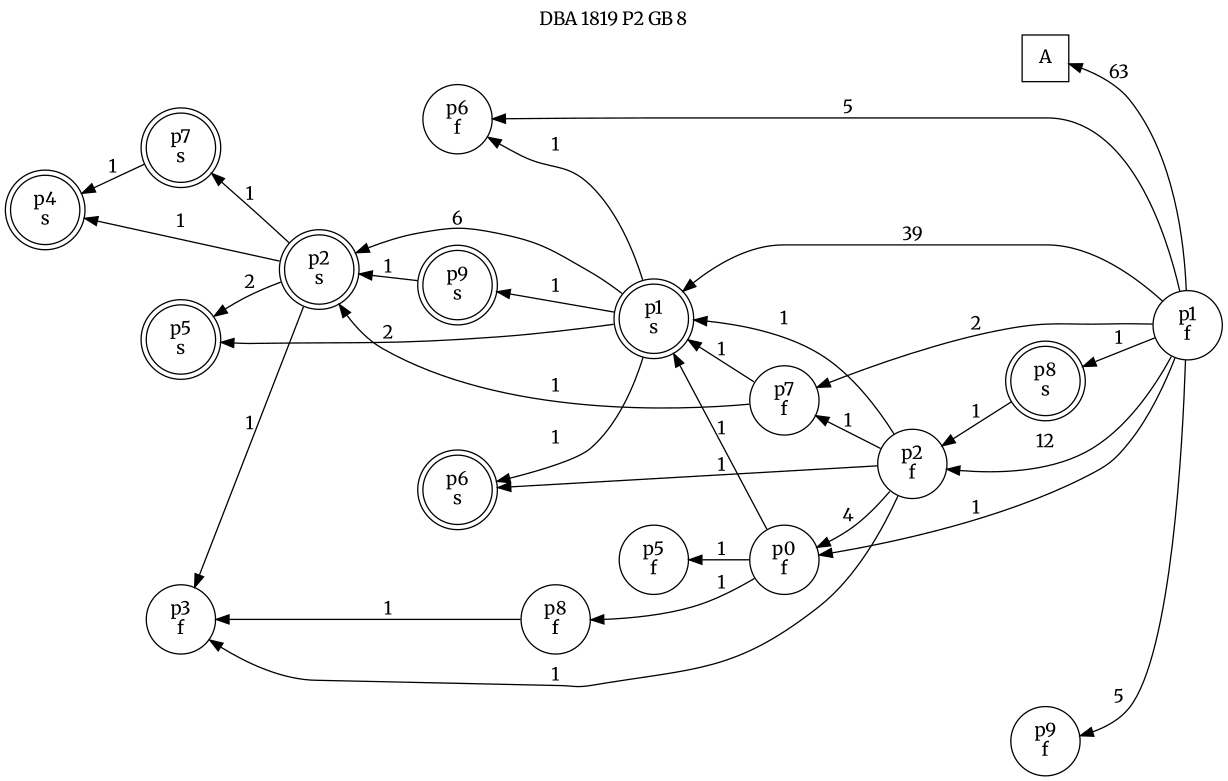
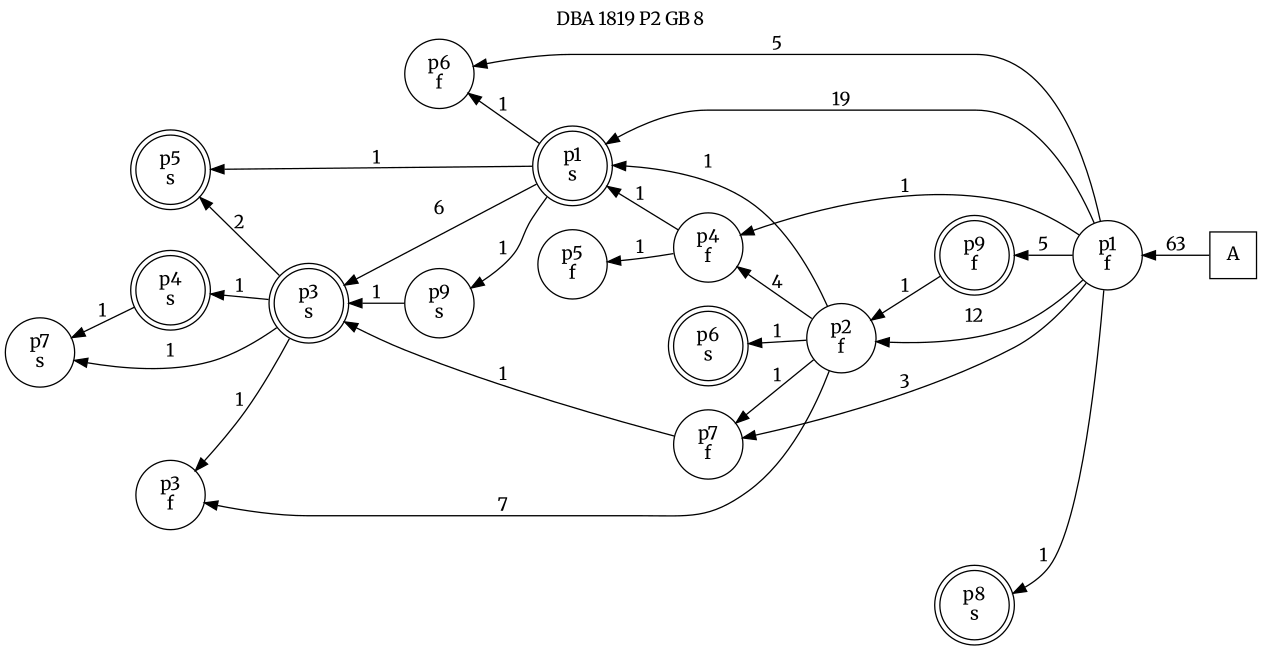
  digraph {
    fontname=Merriweather
    label=" DBA 1819 P2 GB 8 "
    labelloc=tl
    rankdir=RL
    node [fontname=Merriweather shape=circle]
    edge [fontname=Merriweather]
    n1 [label=A shape=square]
    n2 [label="p1\nf"]
    n3 [label="p7\nf"]
    n4 [label="p1\ns" shape=doublecircle]
    n5 [label="p6\nf"]
    n6 [label="p2\nf"]
-   n7 [label="p9\nf"]
-   n8 [label="p0\nf"]
+   n7 [label="p9\nf" shape=doublecircle]
+   n8 [label="p4\nf"]
    n9 [label="p8\ns" shape=doublecircle]
-   n10 [label="p2\ns" shape=doublecircle]
+   n10 [label="p3\ns" shape=doublecircle]
    n11 [label="p5\ns" shape=doublecircle]
    n12 [label="p6\ns" shape=doublecircle]
-   n13 [label="p9\ns" shape=doublecircle]
+   n13 [label="p9\ns"]
    n14 [label="p3\nf"]
    n15 [label="p5\nf"]
-   n16 [label="p8\nf"]
-   n17 [label="p7\ns" shape=doublecircle]
+   n17 [label="p7\ns"]
    n18 [label="p4\ns" shape=doublecircle]
-   n2 -> n1 [label=63]
-   n2 -> n3 [label=2]
-   n2 -> n4 [label=39]
+   n1 -> n2 [label=63]
+   n2 -> n3 [label=3]
+   n2 -> n4 [label=19]
    n2 -> n5 [label=5]
    n2 -> n6 [label=12]
    n2 -> n7 [label=5]
    n2 -> n8 [label=1]
    n2 -> n9 [label=1]
-   n3 -> n4 [label=1]
    n3 -> n10 [label=1]
    n4 -> n5 [label=1]
    n4 -> n10 [label=6]
-   n4 -> n11 [label=2]
-   n4 -> n12 [label=1]
+   n4 -> n11 [label=1]
    n4 -> n13 [label=1]
    n6 -> n3 [label=1]
    n6 -> n4 [label=1]
    n6 -> n8 [label=4]
    n6 -> n12 [label=1]
-   n6 -> n14 [label=1]
-   n9 -> n6 [label=1]
+   n6 -> n14 [label=7]
+   n7 -> n6 [label=1]
    n8 -> n4 [label=1]
    n8 -> n15 [label=1]
-   n8 -> n16 [label=1]
    n10 -> n11 [label=2]
    n10 -> n14 [label=1]
    n10 -> n17 [label=1]
    n10 -> n18 [label=1]
    n13 -> n10 [label=1]
-   n16 -> n14 [label=1]
-   n17 -> n18 [label=1]
+   n18 -> n17 [label=1]
  }
